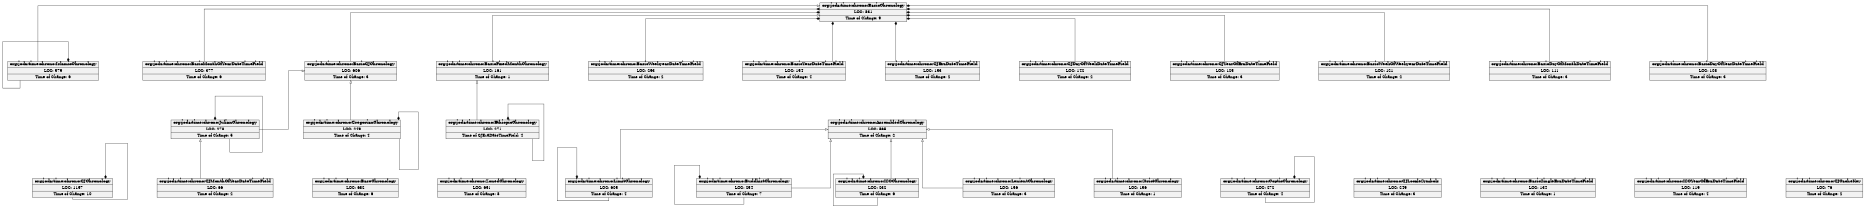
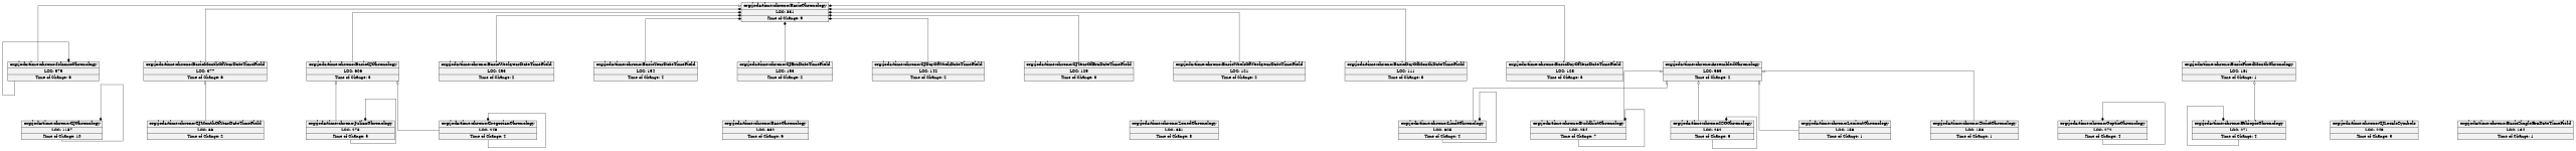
  digraph {
    nodesep=2.0
    rankdir=BT
    ranksep=2.0
    splines=ortho
    node [fillcolor=gray95 shape=record style=filled]
    edge [arrowhead=diamond]
    n1 [label=<{<b>org.joda.time.chrono.GJChronology</b>|LOC: 1157<br/>|Time of Change: 10<br/>}>]
    n2 [label=<{<b>org.joda.time.chrono.BasicChronology</b>|LOC: 831<br/>|Time of Change: 9<br/>}>]
    n3 [label=<{<b>org.joda.time.chrono.BaseChronology</b>|LOC: 682<br/>|Time of Change: 6<br/>}>]
    n4 [label=<{<b>org.joda.time.chrono.ZonedChronology</b>|LOC: 651<br/>|Time of Change: 8<br/>}>]
    n5 [label=<{<b>org.joda.time.chrono.LimitChronology</b>|LOC: 605<br/>|Time of Change: 4<br/>}>]
    n6 [label=<{<b>org.joda.time.chrono.AssembledChronology</b>|LOC: 565<br/>|Time of Change: 2<br/>}>]
    n7 [label=<{<b>org.joda.time.chrono.IslamicChronology</b>|LOC: 579<br/>|Time of Change: 6<br/>}>]
    n8 [label=<{<b>org.joda.time.chrono.BasicMonthOfYearDateTimeField</b>|LOC: 377<br/>|Time of Change: 6<br/>}>]
    n9 [label=<{<b>org.joda.time.chrono.JulianChronology</b>|LOC: 278<br/>|Time of Change: 5<br/>}>]
    n10 [label=<{<b>org.joda.time.chrono.BasicGJChronology</b>|LOC: 606<br/>|Time of Change: 3<br/>}>]
    n11 [label=<{<b>org.joda.time.chrono.CopticChronology</b>|LOC: 272<br/>|Time of Change: 4<br/>}>]
    n12 [label=<{<b>org.joda.time.chrono.BasicFixedMonthChronology</b>|LOC: 161<br/>|Time of Change: 1<br/>}>]
-   n13 [label=<{<b>org.joda.time.chrono.EthiopicChronology</b>|LOC: 271<br/>|Time of GJEraDateTimeField: 4<br/>}>]
+   n13 [label=<{<b>org.joda.time.chrono.EthiopicChronology</b>|LOC: 271<br/>|Time of Change: 4<br/>}>]
    n14 [label=<{<b>org.joda.time.chrono.BuddhistChronology</b>|LOC: 254<br/>|Time of Change: 7<br/>}>]
    n15 [label=<{<b>org.joda.time.chrono.BasicWeekyearDateTimeField</b>|LOC: 253<br/>|Time of Change: 2<br/>}>]
    n16 [label=<{<b>org.joda.time.chrono.GregorianChronology</b>|LOC: 249<br/>|Time of Change: 4<br/>}>]
    n17 [label=<{<b>org.joda.time.chrono.GJLocaleSymbols</b>|LOC: 249<br/>|Time of Change: 3<br/>}>]
    n18 [label=<{<b>org.joda.time.chrono.ISOChronology</b>|LOC: 232<br/>|Time of Change: 6<br/>}>]
-   n19 [label=<{<b>org.joda.time.chrono.LenientChronology</b>|LOC: 156<br/>|Time of Change: 3<br/>}>]
+   n19 [label=<{<b>org.joda.time.chrono.LenientChronology</b>|LOC: 156<br/>|Time of Change: 1<br/>}>]
    n20 [label=<{<b>org.joda.time.chrono.StrictChronology</b>|LOC: 156<br/>|Time of Change: 1<br/>}>]
    n21 [label=<{<b>org.joda.time.chrono.BasicYearDateTimeField</b>|LOC: 154<br/>|Time of Change: 4<br/>}>]
    n22 [label=<{<b>org.joda.time.chrono.GJEraDateTimeField</b>|LOC: 153<br/>|Time of Change: 2<br/>}>]
    n23 [label=<{<b>org.joda.time.chrono.GJDayOfWeekDateTimeField</b>|LOC: 142<br/>|Time of Change: 2<br/>}>]
    n24 [label=<{<b>org.joda.time.chrono.BasicSingleEraDateTimeField</b>|LOC: 134<br/>|Time of Change: 1<br/>}>]
-   n25 [label=<{<b>org.joda.time.chrono.GJYearOfEraDateTimeField</b>|LOC: 125<br/>|Time of Change: 3<br/>}>]
+   n25 [label=<{<b>org.joda.time.chrono.GJYearOfEraDateTimeField</b>|LOC: 129<br/>|Time of Change: 3<br/>}>]
    n26 [label=<{<b>org.joda.time.chrono.BasicWeekOfWeekyearDateTimeField</b>|LOC: 121<br/>|Time of Change: 2<br/>}>]
-   n27 [label=<{<b>org.joda.time.chrono.ISOYearOfEraDateTimeField</b>|LOC: 119<br/>|Time of Change: 4<br/>}>]
    n28 [label=<{<b>org.joda.time.chrono.BasicDayOfMonthDateTimeField</b>|LOC: 111<br/>|Time of Change: 3<br/>}>]
    n29 [label=<{<b>org.joda.time.chrono.BasicDayOfYearDateTimeField</b>|LOC: 108<br/>|Time of Change: 3<br/>}>]
-   n30 [label=<{<b>org.joda.time.chrono.GJCacheKey</b>|LOC: 76<br/>|Time of Change: 2<br/>}>]
    n31 [label=<{<b>org.joda.time.chrono.GJMonthOfYearDateTimeField</b>|LOC: 66<br/>|Time of Change: 2<br/>}>]
    n1 -> n1
    n5 -> n5
    n5 -> n6 [arrowhead=onormal]
    n7 -> n2 [arrowhead=onormal]
    n7 -> n7
    n8 -> n2
    n9 -> n9
    n9 -> n10 [arrowhead=onormal]
    n10 -> n2
    n11 -> n11
-   n12 -> n2 [arrowhead=onormal]
    n13 -> n12 [arrowhead=onormal]
    n13 -> n13
    n14 -> n6 [arrowhead=onormal]
    n14 -> n14
    n15 -> n2
    n16 -> n10 [arrowhead=onormal]
    n16 -> n16
    n18 -> n6 [arrowhead=onormal]
    n18 -> n18
    n19 -> n6 [arrowhead=onormal]
    n20 -> n6 [arrowhead=onormal]
    n21 -> n2
    n22 -> n2
    n23 -> n2
    n25 -> n2
    n26 -> n2
    n28 -> n2
    n29 -> n2
-   n31 -> n9 [arrowhead=onormal]
+   n31 -> n8 [arrowhead=onormal]
  }
